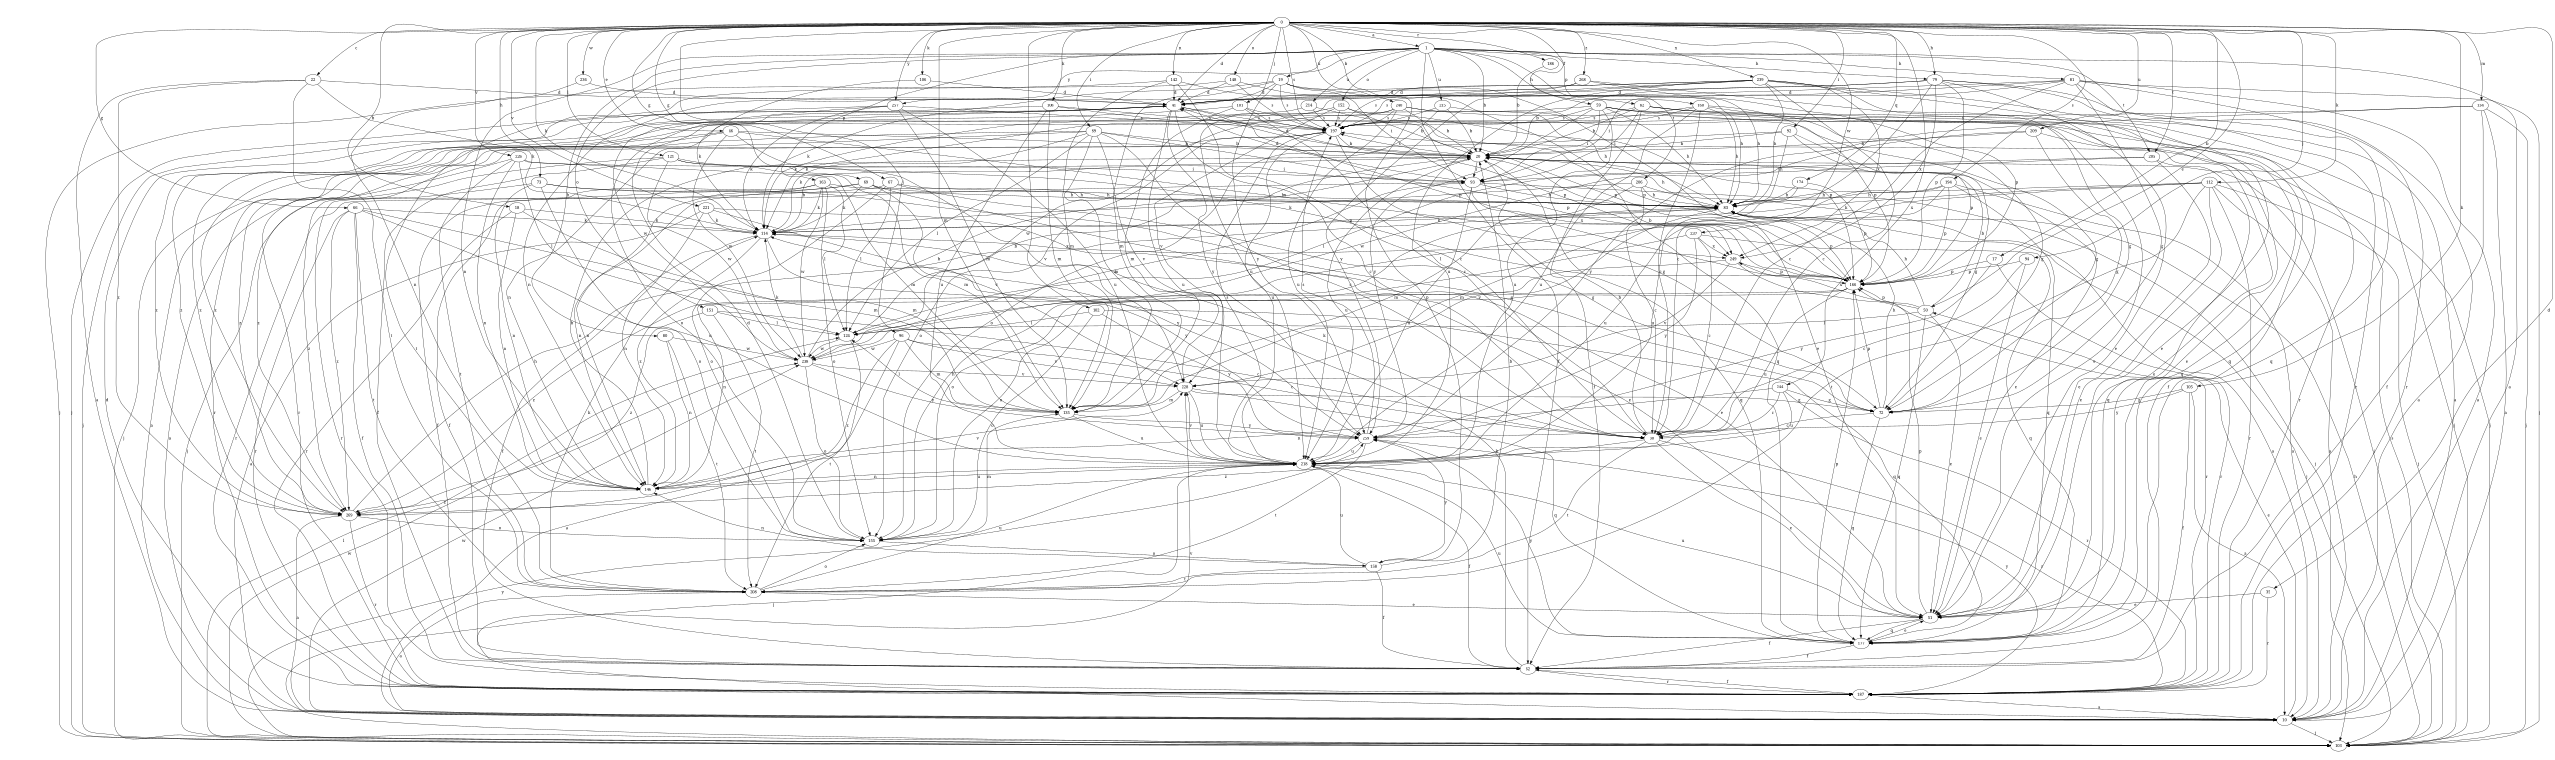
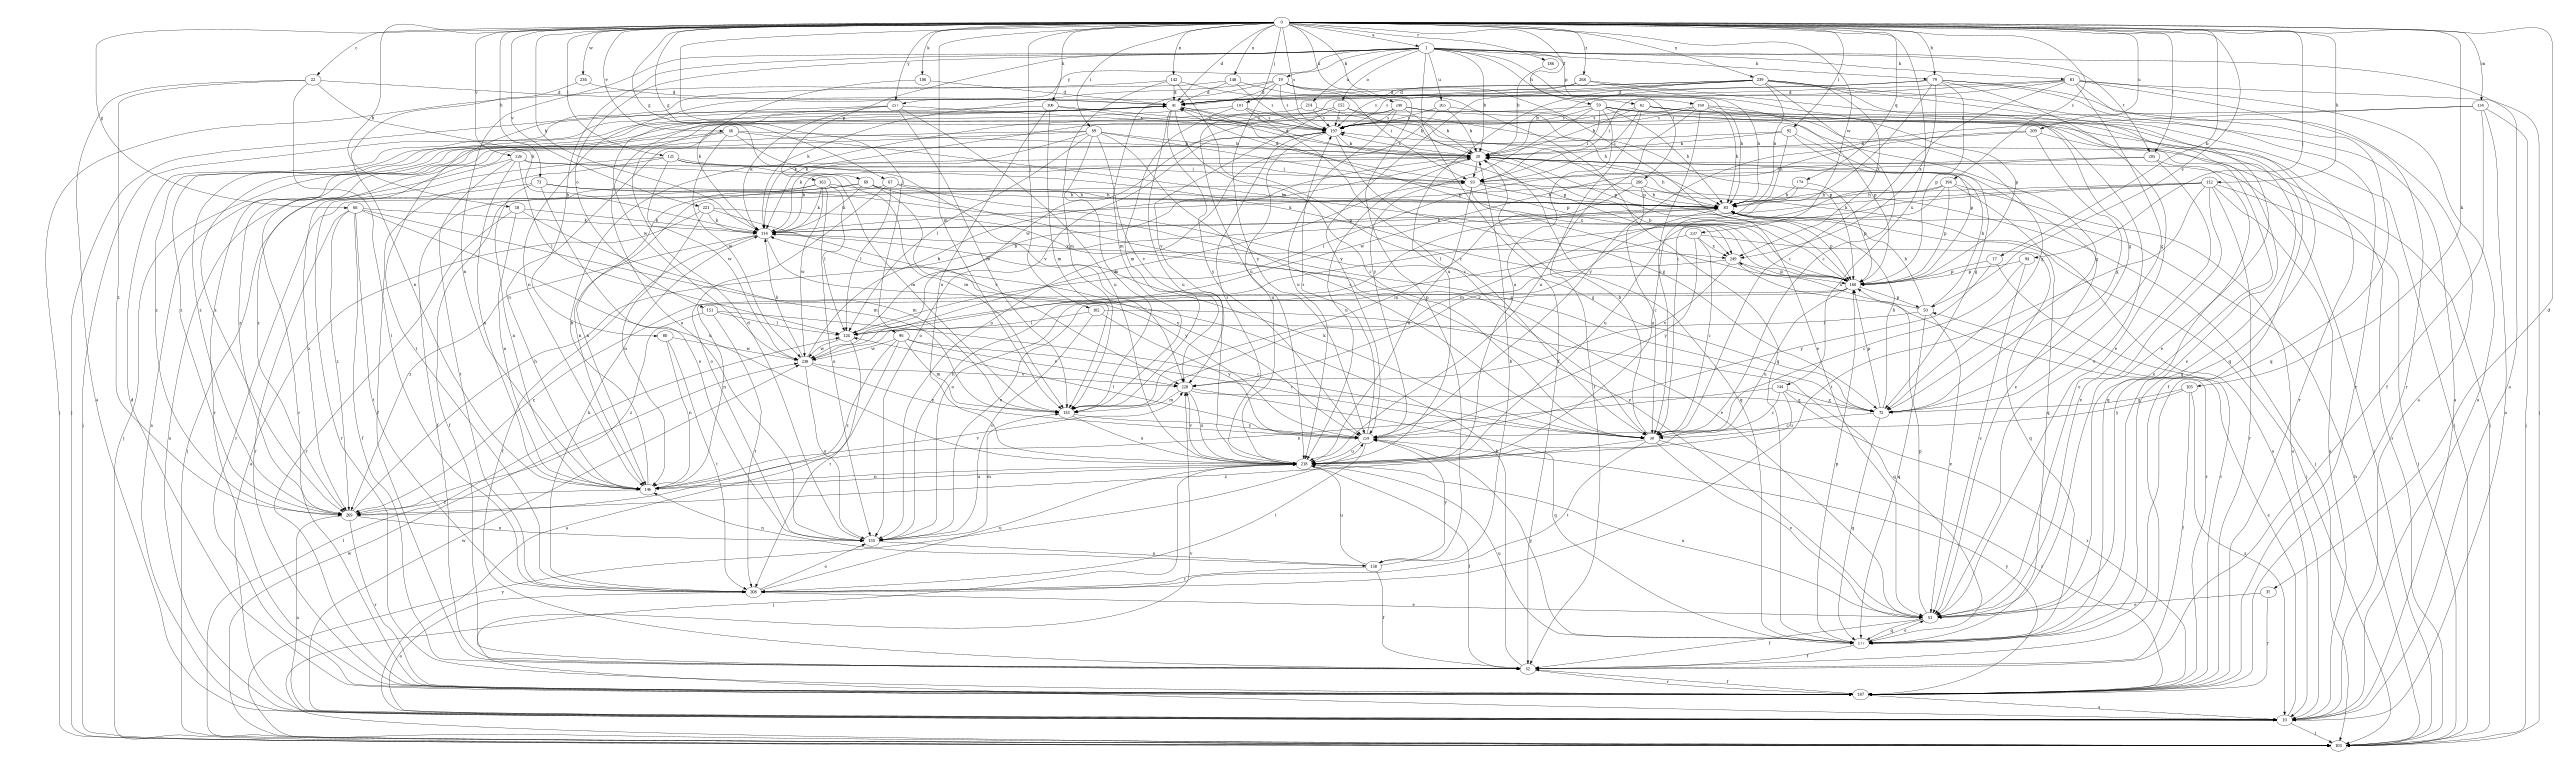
  strict digraph {
    fontname="Noto Serif"
    node [fontname="Noto Serif"]
    edge [fontname="Noto Serif"]
    0
    1
    17
    18
    22
    35
    41
    46
    50
    59
    66
    67
    69
    73
    79
    89
    92
    94
    96
    101
    102
    105
    106
    108
    112
    114
    121
    134
    135
    142
    148
    158
    174
    186
    194
    197
    205
    209
    221
    226
    236
    237
    239
    240
    244
    257
    268
    10
    19
    20
    62
    80
    81
    82
    146
    151
    152
    160
    163
    206
    214
-   215
+   215 [label=265]
    166
    187
    259
    208
    269
    51
    218
    30
    155
    103
    228
    238
    249
    177
    83
    124
    93
    72
    0 -> 1 [label=a]
    0 -> 17 [label=b]
    0 -> 18 [label=b]
    0 -> 22 [label=c]
    0 -> 35 [label=d]
    0 -> 41 [label=d]
    0 -> 46 [label=e]
    0 -> 50 [label=e]
    0 -> 59 [label=f]
    0 -> 66 [label=g]
    0 -> 67 [label=g]
    0 -> 69 [label=g]
    0 -> 73 [label=h]
    0 -> 79 [label=h]
    0 -> 89 [label=i]
    0 -> 92 [label=i]
    0 -> 94 [label=j]
    0 -> 96 [label=j]
    0 -> 101 [label=j]
    0 -> 102 [label=j]
    0 -> 105 [label=k]
    0 -> 106 [label=k]
    0 -> 108 [label=k]
    0 -> 112 [label=k]
    0 -> 114 [label=k]
    0 -> 121 [label=l]
    0 -> 134 [label=m]
    0 -> 135 [label=m]
    0 -> 142 [label=n]
    0 -> 148 [label=o]
    0 -> 158 [label=p]
    0 -> 174 [label=q]
    0 -> 186 [label=r]
    0 -> 194 [label=s]
    0 -> 197 [label=s]
    0 -> 205 [label=t]
    0 -> 209 [label=u]
    0 -> 221 [label=v]
    0 -> 226 [label=v]
    0 -> 236 [label=w]
    0 -> 237 [label=w]
    0 -> 239 [label=x]
    0 -> 240 [label=x]
    0 -> 244 [label=x]
    0 -> 257 [label=y]
    0 -> 268 [label=z]
    1 -> 79 [label=h]
    1 -> 205 [label=t]
    1 -> 257 [label=y]
    1 -> 10 [label=a]
    1 -> 19 [label=b]
    1 -> 20 [label=b]
    1 -> 62 [label=f]
    1 -> 80 [label=h]
    1 -> 81 [label=h]
    1 -> 82 [label=h]
    1 -> 146 [label=n]
    1 -> 151 [label=o]
    1 -> 152 [label=o]
    1 -> 160 [label=p]
    1 -> 163 [label=p]
    1 -> 206 [label=t]
    1 -> 214 [label=u]
    1 -> 215 [label=u]
    17 -> 166 [label=p]
    17 -> 187 [label=r]
    17 -> 259 [label=y]
    18 -> 114 [label=k]
    18 -> 135 [label=m]
    18 -> 146 [label=n]
    18 -> 187 [label=r]
    22 -> 41 [label=d]
    22 -> 114 [label=k]
    22 -> 10 [label=a]
    22 -> 208 [label=t]
    22 -> 269 [label=z]
    35 -> 187 [label=r]
    35 -> 51 [label=e]
    41 -> 197 [label=s]
    41 -> 166 [label=p]
    41 -> 259 [label=y]
    41 -> 269 [label=z]
    41 -> 218 [label=u]
    41 -> 30 [label=c]
    41 -> 155 [label=o]
    46 -> 20 [label=b]
    46 -> 187 [label=r]
    46 -> 103 [label=j]
    46 -> 228 [label=v]
    46 -> 238 [label=w]
    46 -> 249 [label=x]
    50 -> 20 [label=b]
-   50 -> 166 [label=p]
+   166 -> 50 [label=p]
    50 -> 51 [label=e]
    50 -> 249 [label=x]
    50 -> 177 [label=q]
    50 -> 83 [label=h]
    50 -> 124 [label=l]
    59 -> 197 [label=s]
    59 -> 62 [label=f]
    59 -> 259 [label=y]
    59 -> 269 [label=z]
    59 -> 51 [label=e]
    59 -> 218 [label=u]
    59 -> 177 [label=q]
    59 -> 83 [label=h]
    59 -> 93 [label=i]
    66 -> 114 [label=k]
    66 -> 135 [label=m]
    66 -> 62 [label=f]
    66 -> 187 [label=r]
    66 -> 208 [label=t]
    66 -> 269 [label=z]
    66 -> 218 [label=u]
    67 -> 62 [label=f]
    67 -> 155 [label=o]
    67 -> 83 [label=h]
    67 -> 124 [label=l]
    67 -> 72 [label=g]
    69 -> 114 [label=k]
    69 -> 62 [label=f]
    69 -> 146 [label=n]
    69 -> 51 [label=e]
    69 -> 228 [label=v]
    69 -> 83 [label=h]
    73 -> 146 [label=n]
    73 -> 187 [label=r]
    73 -> 155 [label=o]
    73 -> 83 [label=h]
    73 -> 72 [label=g]
    79 -> 41 [label=d]
    79 -> 10 [label=a]
    79 -> 20 [label=b]
    79 -> 166 [label=p]
    79 -> 187 [label=r]
    79 -> 51 [label=e]
    79 -> 30 [label=c]
    79 -> 249 [label=x]
    89 -> 114 [label=k]
    89 -> 135 [label=m]
    89 -> 10 [label=a]
    89 -> 20 [label=b]
    89 -> 166 [label=p]
    89 -> 269 [label=z]
    89 -> 30 [label=c]
    89 -> 228 [label=v]
    89 -> 124 [label=l]
    92 -> 20 [label=b]
    92 -> 166 [label=p]
    92 -> 269 [label=z]
    92 -> 83 [label=h]
    92 -> 72 [label=g]
    94 -> 166 [label=p]
    94 -> 51 [label=e]
    94 -> 30 [label=c]
    96 -> 135 [label=m]
    96 -> 10 [label=a]
    96 -> 269 [label=z]
    96 -> 30 [label=c]
    96 -> 228 [label=v]
    96 -> 238 [label=w]
    101 -> 135 [label=m]
    101 -> 197 [label=s]
    101 -> 166 [label=p]
    101 -> 269 [label=z]
    101 -> 30 [label=c]
    102 -> 259 [label=y]
    102 -> 155 [label=o]
    102 -> 177 [label=q]
    102 -> 124 [label=l]
    105 -> 10 [label=a]
    105 -> 62 [label=f]
    105 -> 259 [label=y]
    105 -> 72 [label=g]
    106 -> 41 [label=d]
    106 -> 114 [label=k]
    108 -> 135 [label=m]
    108 -> 197 [label=s]
    108 -> 166 [label=p]
    108 -> 218 [label=u]
    108 -> 103 [label=j]
    112 -> 114 [label=k]
    112 -> 10 [label=a]
    112 -> 187 [label=r]
    112 -> 208 [label=t]
    112 -> 51 [label=e]
    112 -> 103 [label=j]
    112 -> 83 [label=h]
    112 -> 124 [label=l]
    114 -> 20 [label=b]
    114 -> 62 [label=f]
    114 -> 259 [label=y]
-   114 -> 146 [label=z]
+   114 -> 269 [label=z]
    114 -> 249 [label=x]
    121 -> 135 [label=m]
    121 -> 62 [label=f]
    121 -> 166 [label=p]
    121 -> 103 [label=j]
    121 -> 238 [label=w]
    121 -> 93 [label=i]
    134 -> 197 [label=s]
    134 -> 10 [label=a]
    134 -> 62 [label=f]
    134 -> 259 [label=y]
    134 -> 103 [label=j]
    135 -> 259 [label=y]
    135 -> 218 [label=u]
-   135 -> 124 [label=l]
+   259 -> 124 [label=l]
    142 -> 41 [label=d]
    142 -> 135 [label=m]
    142 -> 30 [label=c]
    142 -> 103 [label=j]
    142 -> 83 [label=h]
    148 -> 41 [label=d]
    148 -> 197 [label=s]
    148 -> 103 [label=j]
    148 -> 83 [label=h]
    158 -> 20 [label=b]
    158 -> 62 [label=f]
    158 -> 146 [label=n]
    158 -> 259 [label=y]
    158 -> 208 [label=t]
    158 -> 218 [label=u]
    174 -> 166 [label=p]
    174 -> 218 [label=u]
    174 -> 83 [label=h]
    186 -> 20 [label=b]
    194 -> 135 [label=m]
    194 -> 10 [label=a]
    194 -> 166 [label=p]
    194 -> 218 [label=u]
    194 -> 177 [label=q]
    194 -> 83 [label=h]
    197 -> 20 [label=b]
    197 -> 187 [label=r]
    197 -> 218 [label=u]
    197 -> 155 [label=o]
    197 -> 72 [label=g]
    205 -> 51 [label=e]
    205 -> 177 [label=q]
    205 -> 124 [label=l]
    205 -> 93 [label=i]
    209 -> 20 [label=b]
    209 -> 51 [label=e]
    209 -> 238 [label=w]
    209 -> 72 [label=g]
    221 -> 114 [label=k]
    221 -> 10 [label=a]
    221 -> 146 [label=n]
    221 -> 259 [label=y]
    221 -> 51 [label=e]
    226 -> 135 [label=m]
    226 -> 10 [label=a]
    226 -> 146 [label=n]
    226 -> 208 [label=t]
    226 -> 124 [label=l]
    226 -> 93 [label=i]
    236 -> 41 [label=d]
    236 -> 146 [label=n]
    237 -> 259 [label=y]
    237 -> 30 [label=c]
    237 -> 155 [label=o]
    237 -> 249 [label=x]
    237 -> 177 [label=q]
    239 -> 41 [label=d]
    239 -> 197 [label=s]
    239 -> 10 [label=a]
    239 -> 146 [label=n]
    239 -> 259 [label=y]
    239 -> 51 [label=e]
    239 -> 218 [label=u]
    239 -> 30 [label=c]
    239 -> 249 [label=x]
    239 -> 177 [label=q]
    239 -> 83 [label=h]
    240 -> 197 [label=s]
    240 -> 20 [label=b]
    240 -> 269 [label=z]
    240 -> 218 [label=u]
    240 -> 103 [label=j]
    240 -> 238 [label=w]
    240 -> 72 [label=g]
    244 -> 146 [label=n]
    244 -> 187 [label=r]
    244 -> 218 [label=u]
    244 -> 30 [label=c]
    244 -> 72 [label=g]
    257 -> 114 [label=k]
    257 -> 135 [label=m]
    257 -> 197 [label=s]
    257 -> 208 [label=t]
    257 -> 218 [label=u]
    257 -> 238 [label=w]
    268 -> 41 [label=d]
    268 -> 197 [label=s]
    268 -> 166 [label=p]
    268 -> 72 [label=g]
    10 -> 50 [label=e]
    10 -> 103 [label=j]
    10 -> 228 [label=v]
    10 -> 238 [label=w]
    19 -> 41 [label=d]
    19 -> 114 [label=k]
    19 -> 135 [label=m]
    19 -> 197 [label=s]
    19 -> 259 [label=y]
    19 -> 51 [label=e]
    19 -> 177 [label=q]
    19 -> 93 [label=i]
    20 -> 41 [label=d]
    20 -> 197 [label=s]
    20 -> 51 [label=e]
    20 -> 218 [label=u]
    20 -> 103 [label=j]
    20 -> 177 [label=q]
    20 -> 83 [label=h]
    20 -> 93 [label=i]
    62 -> 114 [label=k]
    62 -> 187 [label=r]
    80 -> 146 [label=n]
    80 -> 208 [label=t]
    80 -> 238 [label=w]
    81 -> 41 [label=d]
    81 -> 10 [label=a]
    81 -> 187 [label=r]
    81 -> 218 [label=u]
    81 -> 30 [label=c]
    81 -> 103 [label=j]
    81 -> 177 [label=q]
    81 -> 93 [label=i]
    81 -> 72 [label=g]
    82 -> 197 [label=s]
    82 -> 20 [label=b]
    82 -> 62 [label=f]
    82 -> 187 [label=r]
    82 -> 51 [label=e]
    82 -> 103 [label=j]
    82 -> 93 [label=i]
    146 -> 20 [label=b]
    146 -> 269 [label=z]
    146 -> 218 [label=u]
    146 -> 228 [label=v]
    151 -> 208 [label=t]
    151 -> 269 [label=z]
    151 -> 30 [label=c]
    151 -> 124 [label=l]
    152 -> 114 [label=k]
    152 -> 197 [label=s]
    152 -> 20 [label=b]
    152 -> 228 [label=v]
    152 -> 83 [label=h]
    160 -> 197 [label=s]
    160 -> 146 [label=n]
    160 -> 166 [label=p]
    160 -> 218 [label=u]
    160 -> 30 [label=c]
    160 -> 83 [label=h]
    160 -> 72 [label=g]
    163 -> 114 [label=k]
    163 -> 146 [label=n]
    163 -> 187 [label=r]
    163 -> 155 [label=o]
    163 -> 238 [label=w]
    163 -> 83 [label=h]
    163 -> 124 [label=l]
    206 -> 114 [label=k]
    206 -> 135 [label=m]
    206 -> 10 [label=a]
    206 -> 30 [label=c]
    206 -> 83 [label=h]
    214 -> 114 [label=k]
    214 -> 197 [label=s]
    214 -> 166 [label=p]
    215 -> 197 [label=s]
    215 -> 20 [label=b]
    215 -> 166 [label=p]
    215 -> 155 [label=o]
    166 -> 20 [label=b]
    166 -> 146 [label=n]
    166 -> 269 [label=z]
    166 -> 218 [label=u]
-   41 -> 187 [label=d]
+   187 -> 41 [label=d]
    187 -> 10 [label=a]
    187 -> 62 [label=f]
    187 -> 259 [label=y]
    259 -> 197 [label=s]
    259 -> 208 [label=t]
    259 -> 218 [label=u]
    208 -> 114 [label=k]
    208 -> 10 [label=a]
    208 -> 51 [label=e]
    208 -> 218 [label=u]
    208 -> 155 [label=o]
    269 -> 10 [label=a]
    269 -> 187 [label=r]
    269 -> 155 [label=o]
    269 -> 83 [label=h]
    51 -> 62 [label=f]
    51 -> 166 [label=p]
    51 -> 218 [label=u]
    51 -> 177 [label=q]
    218 -> 197 [label=s]
    218 -> 62 [label=f]
    218 -> 146 [label=n]
    218 -> 103 [label=j]
    218 -> 228 [label=v]
    30 -> 114 [label=k]
    30 -> 20 [label=b]
    30 -> 187 [label=r]
    30 -> 208 [label=t]
    30 -> 269 [label=z]
    30 -> 51 [label=e]
    155 -> 41 [label=d]
    155 -> 135 [label=m]
    155 -> 158 [label=o]
    155 -> 83 [label=h]
    103 -> 197 [label=s]
    103 -> 259 [label=y]
    103 -> 238 [label=w]
    103 -> 83 [label=h]
    103 -> 124 [label=l]
    228 -> 135 [label=m]
    228 -> 218 [label=u]
    228 -> 177 [label=q]
    228 -> 72 [label=g]
    238 -> 114 [label=k]
    238 -> 20 [label=b]
    238 -> 259 [label=y]
    238 -> 155 [label=o]
    238 -> 228 [label=v]
    238 -> 93 [label=i]
    249 -> 166 [label=p]
    249 -> 187 [label=r]
    249 -> 155 [label=o]
    249 -> 228 [label=v]
    177 -> 62 [label=f]
    177 -> 166 [label=p]
    177 -> 259 [label=y]
    177 -> 51 [label=e]
    177 -> 218 [label=u]
    83 -> 114 [label=k]
    83 -> 166 [label=p]
    83 -> 103 [label=j]
    83 -> 228 [label=v]
    124 -> 20 [label=b]
    124 -> 208 [label=t]
    124 -> 238 [label=w]
    93 -> 41 [label=d]
    93 -> 269 [label=z]
    93 -> 218 [label=u]
    93 -> 103 [label=j]
    93 -> 249 [label=x]
    93 -> 83 [label=h]
    72 -> 166 [label=p]
    72 -> 30 [label=c]
    72 -> 177 [label=q]
    72 -> 83 [label=h]
  }
